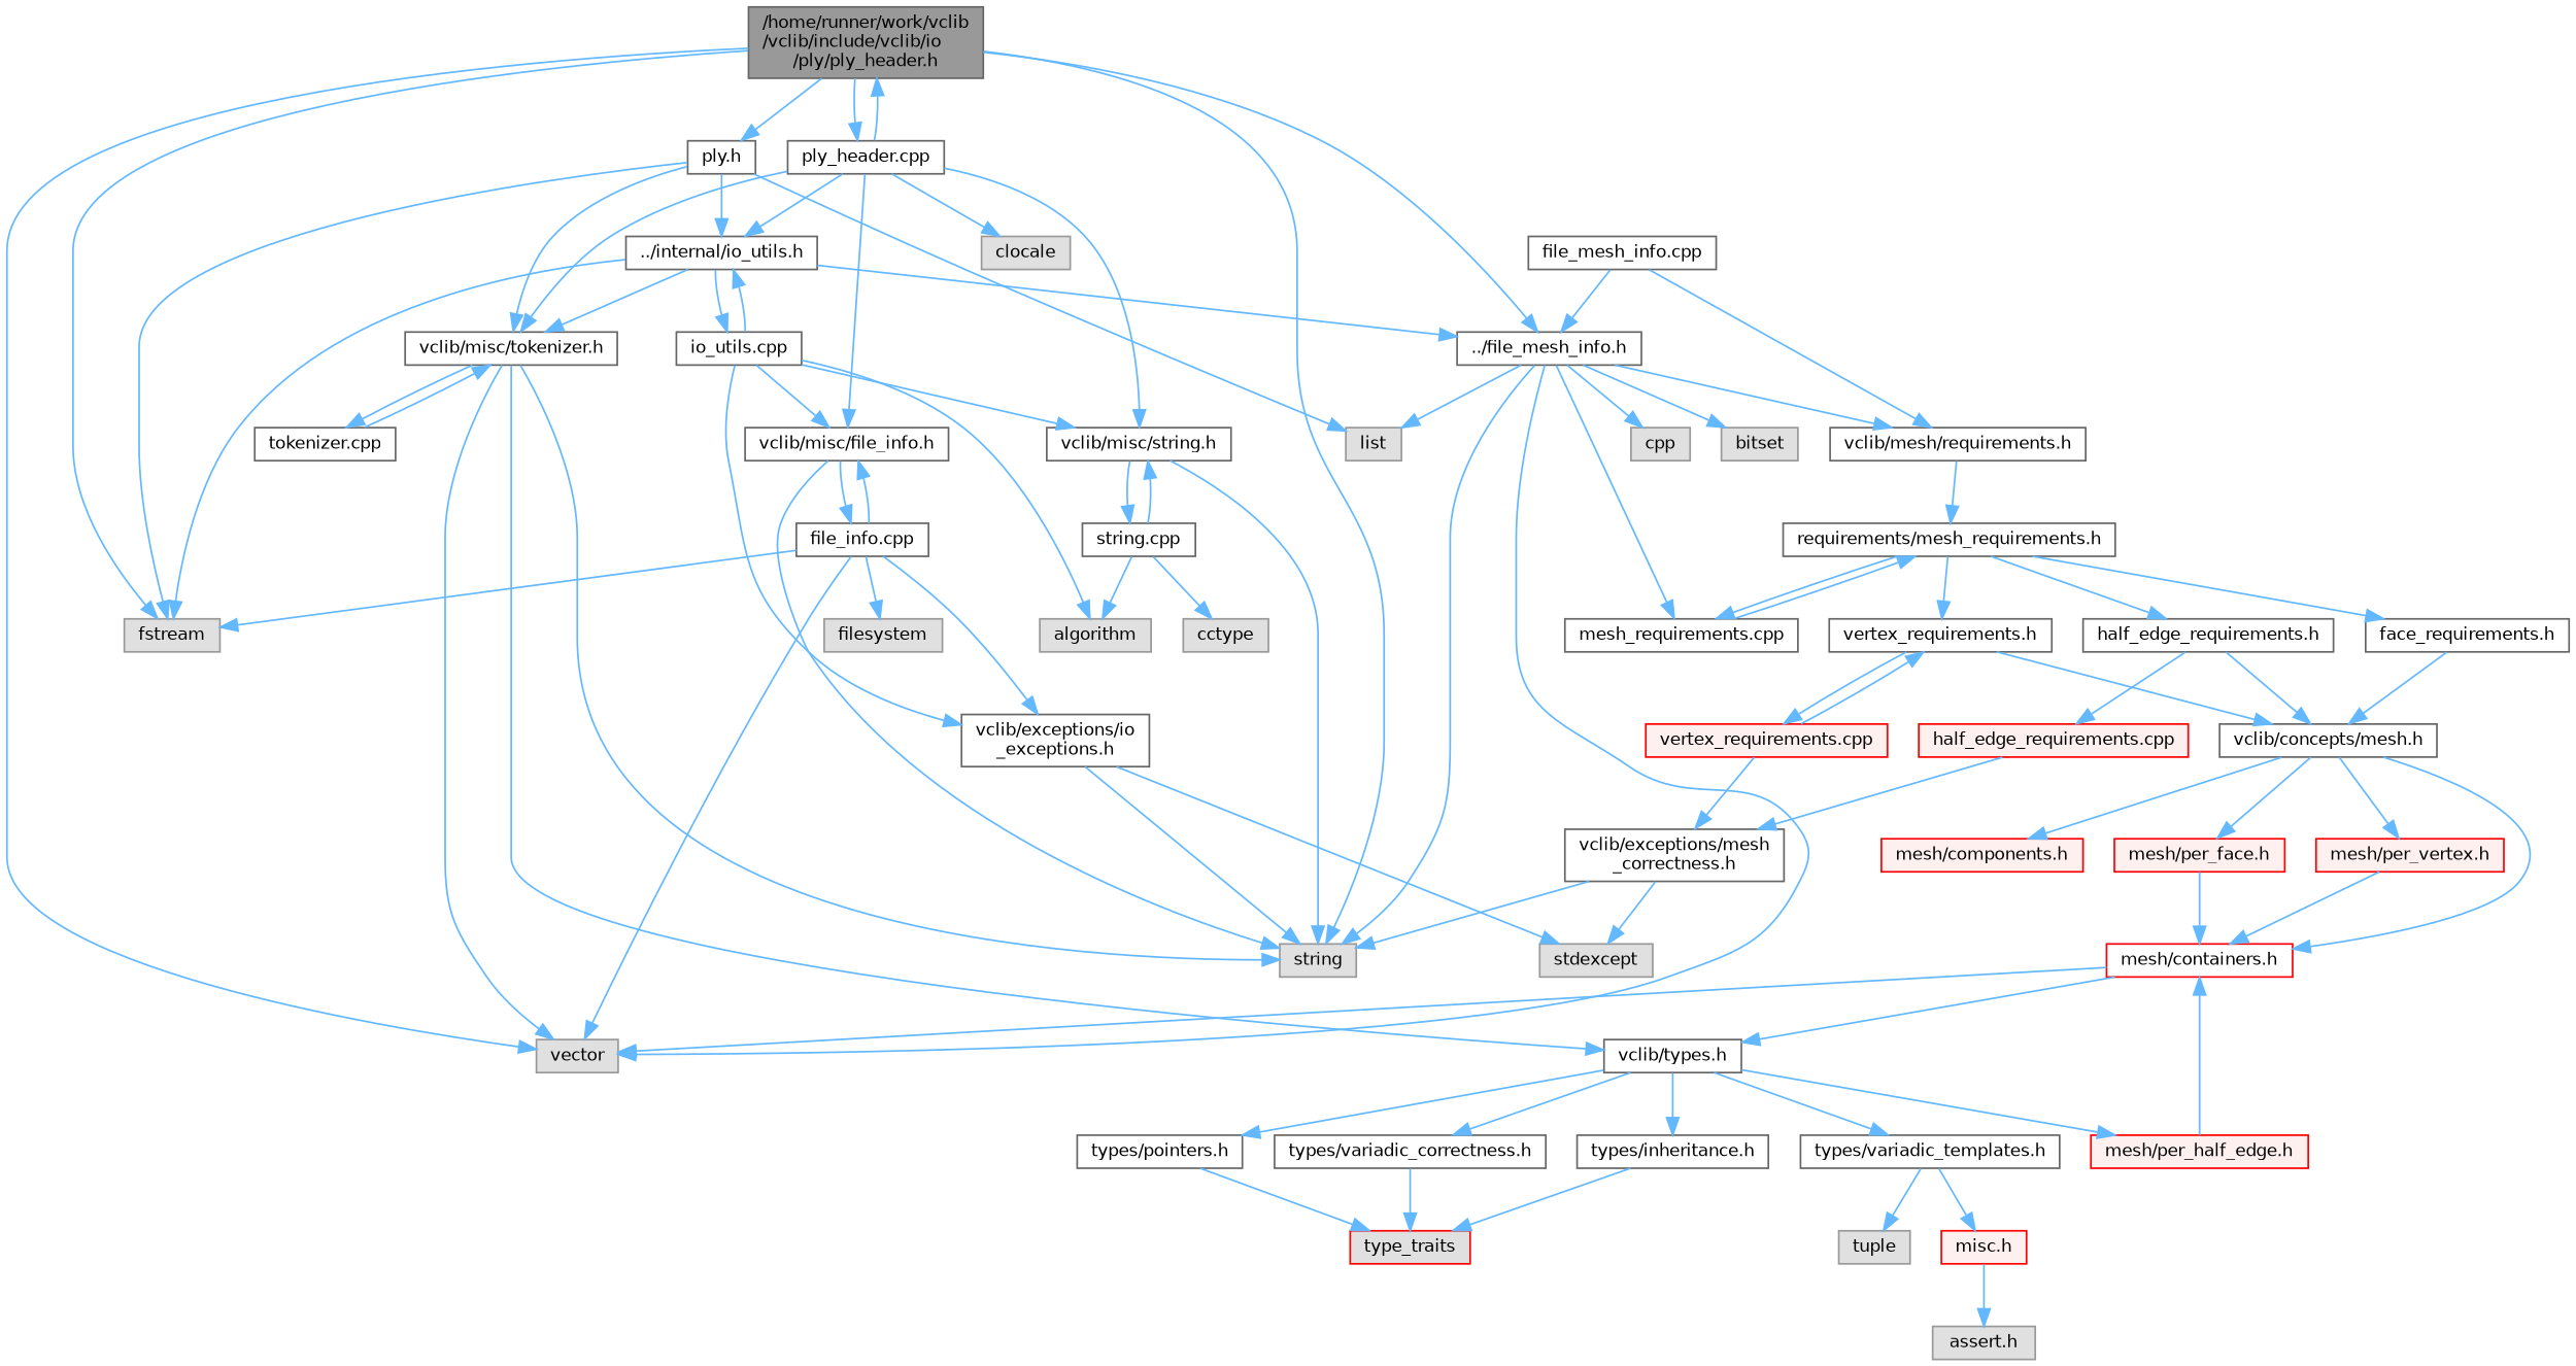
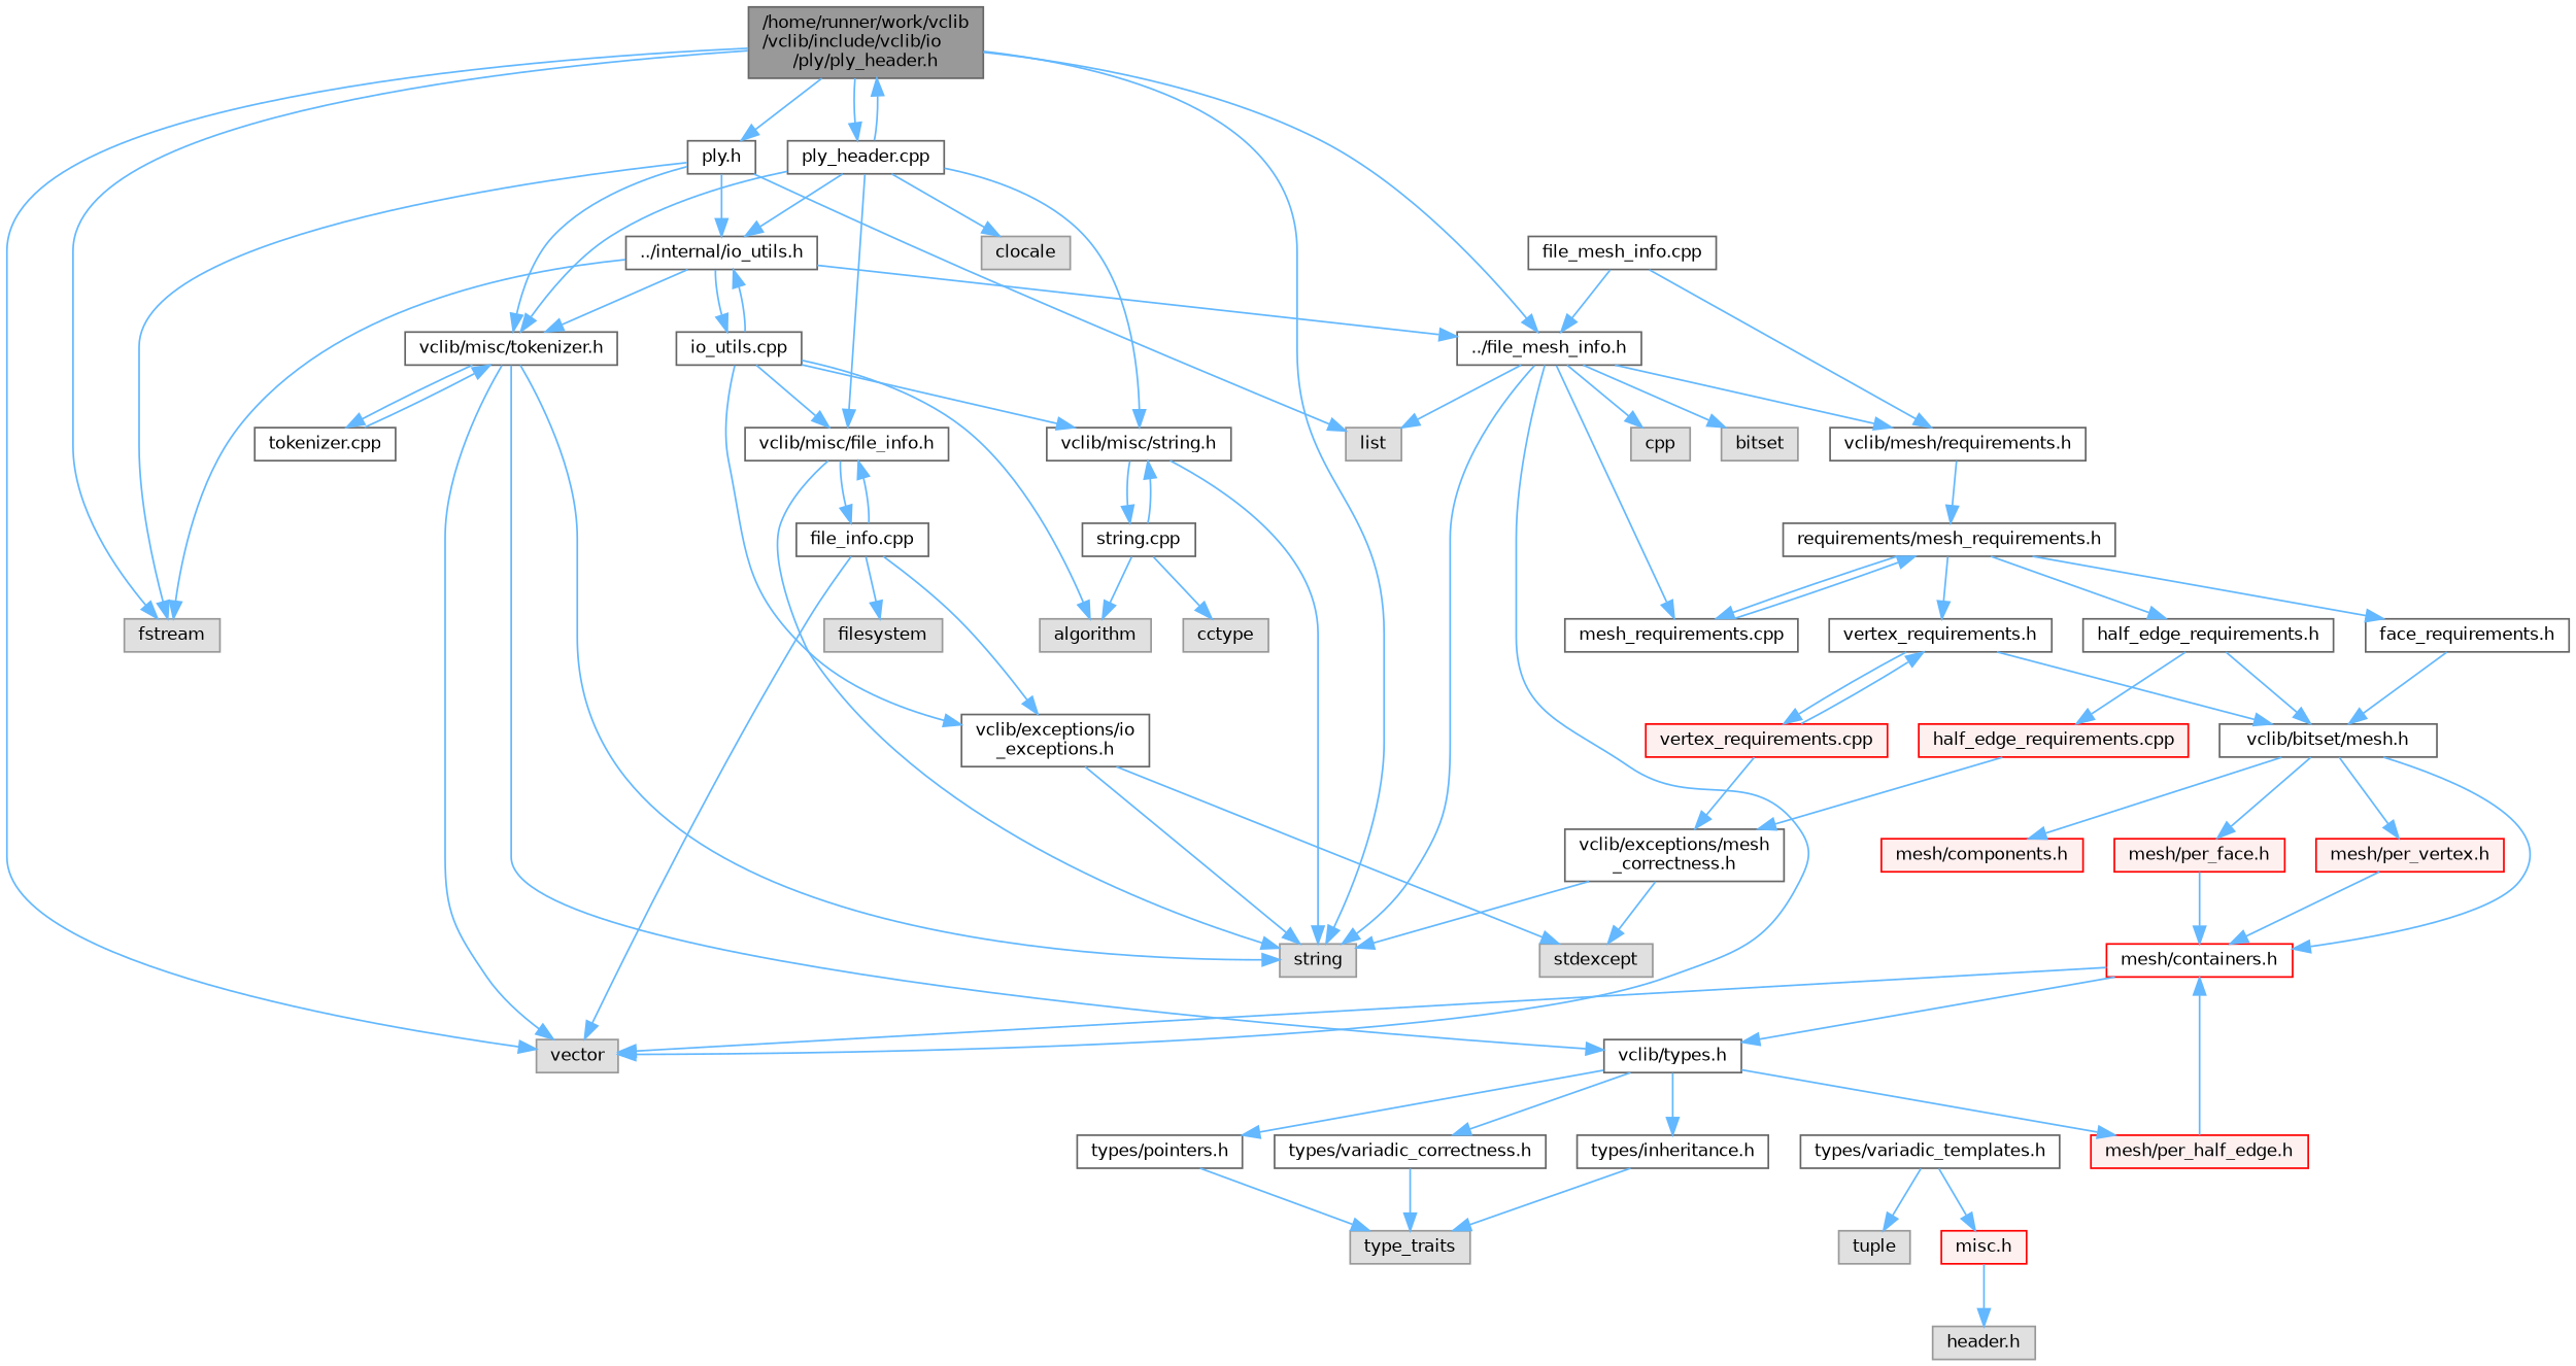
  digraph {
    node [color=grey40 fillcolor=white fontname=Helvetica fontsize=10 shape=box style=filled]
    edge [color=steelblue1 fontname=Helvetica fontsize=10 labelfontname=Helvetica labelfontsize=10 style=solid]
    n1 [color=gray40 fillcolor=grey60 fontcolor=black height=0.2 label="/home/runner/work/vclib\l/vclib/include/vclib/io\l/ply/ply_header.h" width=0.4]
    n2 [color=grey60 fillcolor="#E0E0E0" height=0.2 label=vector width=0.4]
    n3 [color=grey60 fillcolor="#E0E0E0" height=0.2 label=string width=0.4]
    n4 [color=grey60 fillcolor="#E0E0E0" height=0.2 label=fstream width=0.4]
    n5 [height=0.2 label="../file_mesh_info.h" width=0.4]
    n6 [height=0.2 label="ply.h" width=0.4]
    n7 [height=0.2 label="ply_header.cpp" width=0.4]
    n8 [color=grey60 fillcolor="#E0E0E0" height=0.2 label=cpp width=0.4]
    n9 [color=grey60 fillcolor="#E0E0E0" height=0.2 label=list width=0.4]
    n10 [color=grey60 fillcolor="#E0E0E0" height=0.2 label=bitset width=0.4]
    n11 [height=0.2 label="vclib/mesh/requirements.h" width=0.4]
    n12 [height=0.2 label="mesh_requirements.cpp" width=0.4]
    n13 [height=0.2 label="vclib/misc/tokenizer.h" width=0.4]
    n14 [height=0.2 label="../internal/io_utils.h" width=0.4]
    n15 [height=0.2 label="vclib/misc/file_info.h" width=0.4]
    n16 [height=0.2 label="vclib/misc/string.h" width=0.4]
    n17 [color=grey60 fillcolor="#E0E0E0" height=0.2 label=clocale width=0.4]
    n18 [height=0.2 label="requirements/mesh_requirements.h" width=0.4]
    n19 [height=0.2 label="file_mesh_info.cpp" width=0.4]
    n20 [height=0.2 label="half_edge_requirements.h" width=0.4]
    n21 [height=0.2 label="vertex_requirements.h" width=0.4]
    n22 [height=0.2 label="face_requirements.h" width=0.4]
-   n23 [height=0.2 label="vclib/concepts/mesh.h" width=0.4]
+   n23 [height=0.2 label="vclib/bitset/mesh.h" width=0.4]
    n24 [color=red fillcolor="#FFF0F0" height=0.2 label="half_edge_requirements.cpp" width=0.4]
    n25 [color=red fillcolor="#FFF0F0" height=0.2 label="vertex_requirements.cpp" width=0.4]
    n26 [color=red fillcolor="#FFF0F0" height=0.2 label="mesh/components.h" width=0.4]
    n27 [color=red height=0.2 label="mesh/containers.h" width=0.4]
    n28 [color=red fillcolor="#FFF0F0" height=0.2 label="mesh/per_face.h" width=0.4]
    n29 [color=red fillcolor="#FFF0F0" height=0.2 label="mesh/per_vertex.h" width=0.4]
    n30 [height=0.2 label="vclib/exceptions/mesh\l_correctness.h" width=0.4]
    n31 [height=0.2 label="vclib/types.h" width=0.4]
    n32 [color=red fillcolor="#FFF0F0" height=0.2 label="mesh/per_half_edge.h" width=0.4]
    n33 [height=0.2 label="types/variadic_correctness.h" width=0.4]
    n34 [height=0.2 label="types/inheritance.h" width=0.4]
    n35 [height=0.2 label="types/pointers.h" width=0.4]
    n36 [height=0.2 label="types/variadic_templates.h" width=0.4]
-   n37 [color=red fillcolor="#E0E0E0" height=0.2 label=type_traits width=0.4]
+   n37 [color=grey60 fillcolor="#E0E0E0" height=0.2 label=type_traits width=0.4]
    n38 [color=red fillcolor="#FFF0F0" height=0.2 label="misc.h" width=0.4]
    n39 [color=grey60 fillcolor="#E0E0E0" height=0.2 label=tuple width=0.4]
-   n40 [color=grey60 fillcolor="#E0E0E0" height=0.2 label="assert.h" width=0.4]
+   n40 [color=grey60 fillcolor="#E0E0E0" height=0.2 label="header.h" width=0.4]
    n41 [color=grey60 fillcolor="#E0E0E0" height=0.2 label=stdexcept width=0.4]
    n42 [height=0.2 label="tokenizer.cpp" width=0.4]
    n43 [height=0.2 label="io_utils.cpp" width=0.4]
    n44 [color=grey60 fillcolor="#E0E0E0" height=0.2 label=algorithm width=0.4]
    n45 [height=0.2 label="vclib/exceptions/io\l_exceptions.h" width=0.4]
    n46 [height=0.2 label="file_info.cpp" width=0.4]
    n47 [height=0.2 label="string.cpp" width=0.4]
    n48 [color=grey60 fillcolor="#E0E0E0" height=0.2 label=filesystem width=0.4]
    n49 [color=grey60 fillcolor="#E0E0E0" height=0.2 label=cctype width=0.4]
    n1 -> n2
    n1 -> n3
    n1 -> n4
    n1 -> n5
    n1 -> n6
    n1 -> n7
    n5 -> n2
    n5 -> n3
    n5 -> n8
    n5 -> n9
    n5 -> n10
    n5 -> n11
    n5 -> n12
    n6 -> n4
    n6 -> n9
    n6 -> n13
    n6 -> n14
    n7 -> n1
    n7 -> n13
    n7 -> n14
    n7 -> n15
    n7 -> n16
    n7 -> n17
    n11 -> n18
    n12 -> n18
    n13 -> n2
    n13 -> n3
    n13 -> n31
    n13 -> n42
    n14 -> n4
    n14 -> n5
    n14 -> n13
    n14 -> n43
    n15 -> n3
    n15 -> n46
    n16 -> n3
    n16 -> n47
    n18 -> n12
    n18 -> n20
    n18 -> n21
    n18 -> n22
    n19 -> n5
    n19 -> n11
    n20 -> n23
    n20 -> n24
    n21 -> n23
    n21 -> n25
    n22 -> n23
    n23 -> n26
    n23 -> n27
    n23 -> n28
    n23 -> n29
    n24 -> n30
    n25 -> n21
    n25 -> n30
    n27 -> n2
    n27 -> n31
    n28 -> n27
    n29 -> n27
    n30 -> n3
    n30 -> n41
    n31 -> n32
    n31 -> n33
    n31 -> n34
    n31 -> n35
-   n31 -> n36
    n32 -> n27
    n33 -> n37
    n34 -> n37
    n35 -> n37
    n36 -> n38
    n36 -> n39
    n38 -> n40
    n42 -> n13
    n43 -> n14
    n43 -> n15
    n43 -> n16
    n43 -> n44
    n43 -> n45
    n45 -> n3
    n45 -> n41
    n46 -> n2
-   n46 -> n4
    n46 -> n15
    n46 -> n45
    n46 -> n48
    n47 -> n16
    n47 -> n44
    n47 -> n49
  }
